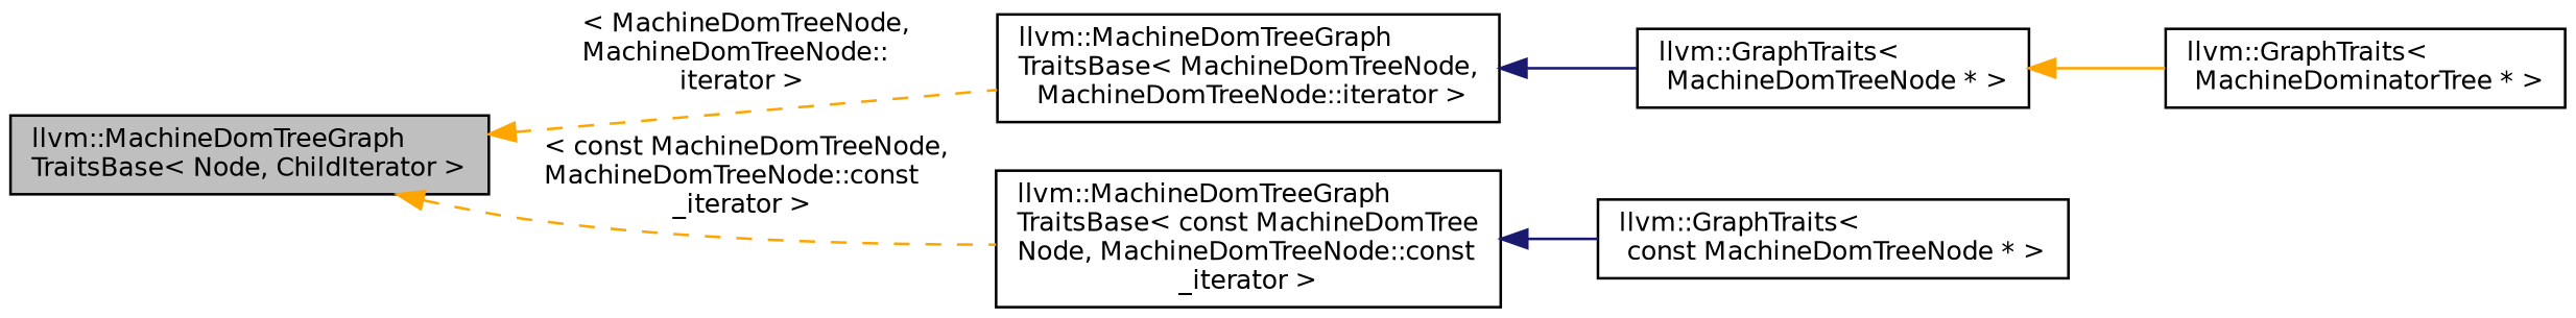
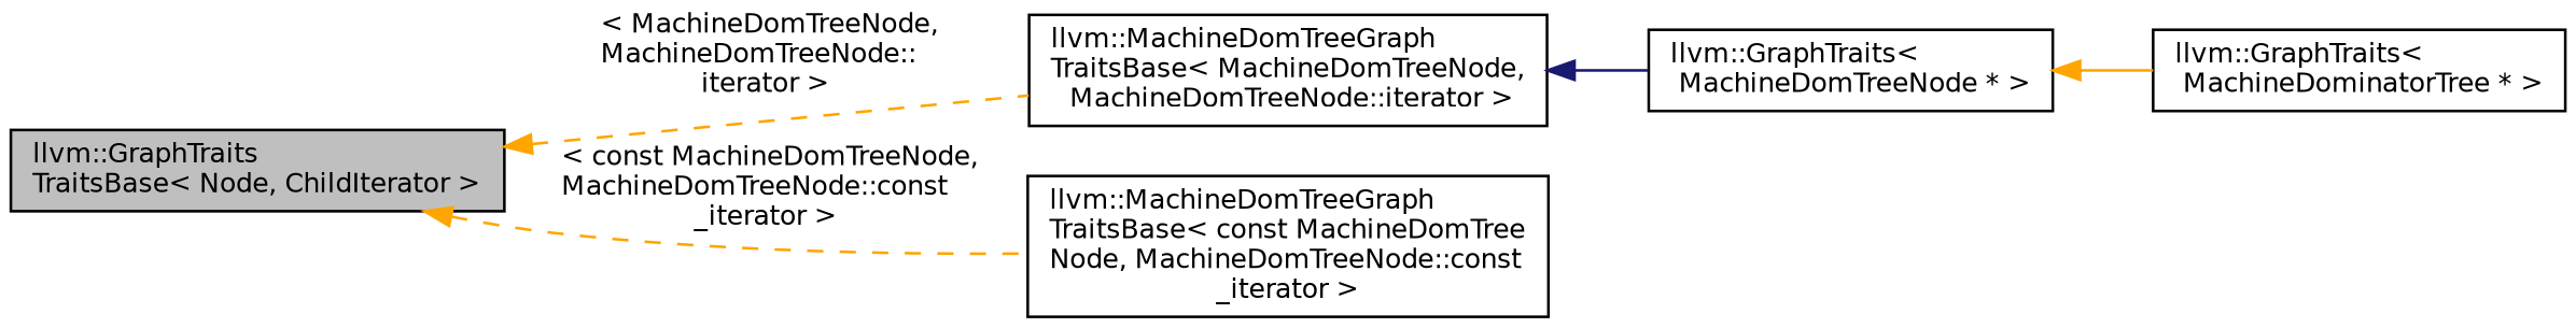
  digraph {
    rankdir=LR
    node [color=black fontname=Helvetica fontsize=10 shape=box]
    edge [color=orange dir=back fontname=Helvetica fontsize=10 labelfontname=Helvetica labelfontsize=10 style=solid]
-   n1 [fillcolor=grey75 fontcolor=black height=0.2 label="llvm::MachineDomTreeGraph\lTraitsBase\< Node, ChildIterator \>" style=filled width=0.4]
+   n1 [fillcolor=grey75 fontcolor=black height=0.2 label="llvm::GraphTraits\lTraitsBase\< Node, ChildIterator \>" style=filled width=0.4]
    n2 [height=0.2 label="llvm::MachineDomTreeGraph\lTraitsBase\< MachineDomTreeNode,\l MachineDomTreeNode::iterator \>" width=0.4]
    n3 [height=0.2 label="llvm::MachineDomTreeGraph\lTraitsBase\< const MachineDomTree\lNode, MachineDomTreeNode::const\l_iterator \>" width=0.4]
    n4 [height=0.2 label="llvm::GraphTraits\<\l MachineDomTreeNode * \>" width=0.4]
-   n5 [height=0.2 label="llvm::GraphTraits\<\l const MachineDomTreeNode * \>" width=0.4]
    n6 [height=0.2 label="llvm::GraphTraits\<\l MachineDominatorTree * \>" width=0.4]
    n1 -> n2 [label=" \< MachineDomTreeNode,\l MachineDomTreeNode::\literator \>" style=dashed]
    n1 -> n3 [label=" \< const MachineDomTreeNode,\l MachineDomTreeNode::const\l_iterator \>" style=dashed]
    n2 -> n4 [color=midnightblue]
-   n3 -> n5 [color=midnightblue]
    n4 -> n6
  }
